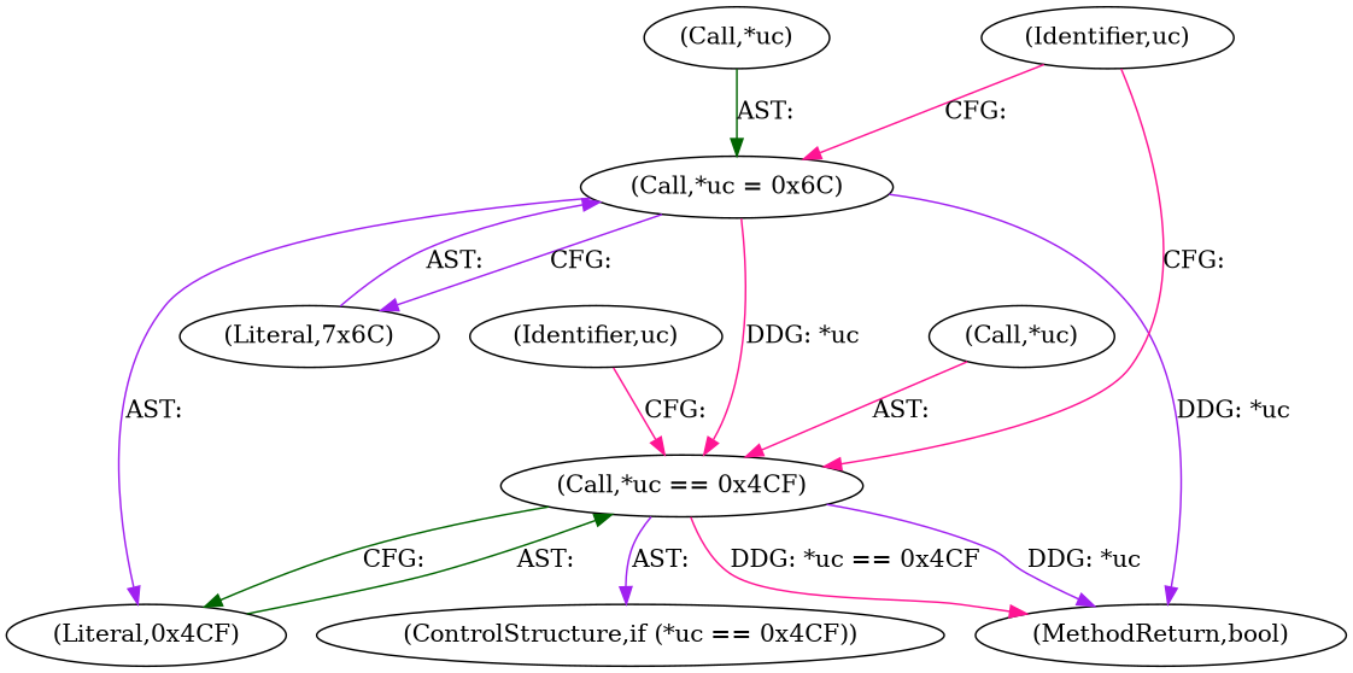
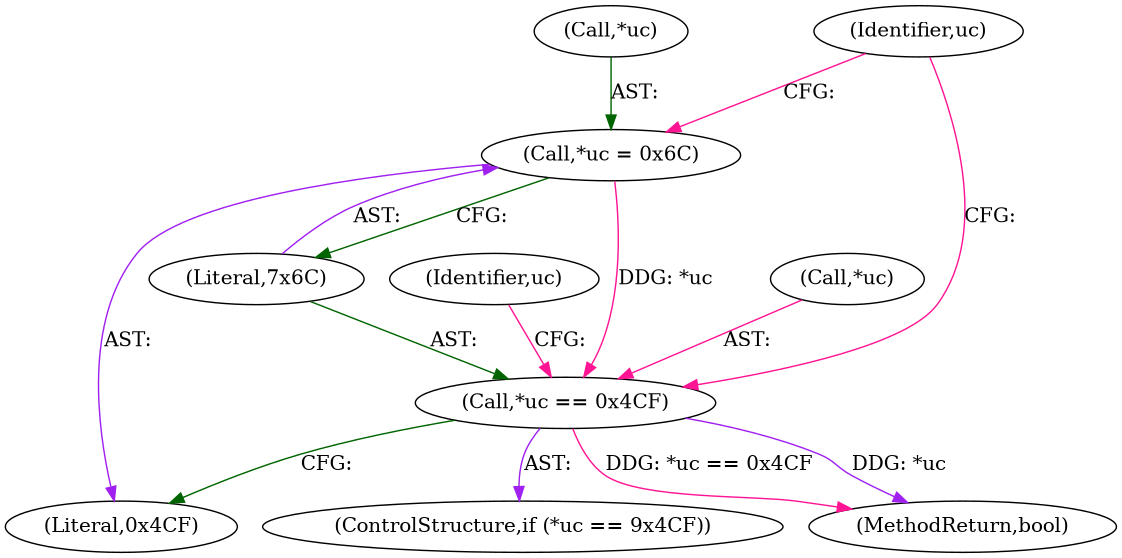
  digraph {
    edge [color=deeppink]
    n1 [label="(Call,*uc = 0x6C)"]
    n2 [label="(Call,*uc == 0x4CF)"]
    n3 [label="(Literal,7x6C)"]
    n4 [label="(MethodReturn,bool)"]
    n5 [label="(Literal,0x4CF)"]
-   n6 [label="(ControlStructure,if (*uc == 0x4CF))"]
+   n6 [label="(ControlStructure,if (*uc == 9x4CF))"]
    n7 [label="(Call,*uc)"]
    n8 [label="(Identifier,uc)"]
    n9 [label="(Identifier,uc)"]
    n10 [label="(Call,*uc)"]
    n1 -> n2 [label="DDG: *uc"]
-   n1 -> n3 [color=purple label="CFG: "]
-   n1 -> n4 [color=purple label="DDG: *uc"]
+   n1 -> n3 [color=darkgreen label="CFG: "]
    n1 -> n5 [color=purple label="AST: "]
    n2 -> n4 [color=purple label="DDG: *uc"]
    n2 -> n4 [label="DDG: *uc == 0x4CF"]
    n2 -> n5 [color=darkgreen label="CFG: "]
    n2 -> n6 [color=purple label="AST: "]
    n3 -> n1 [color=purple label="AST: "]
-   n5 -> n2 [color=darkgreen label="AST: "]
+   n3 -> n2 [color=darkgreen label="AST: "]
    n7 -> n1 [color=darkgreen label="AST: "]
    n8 -> n2 [label="CFG: "]
    n9 -> n1 [label="CFG: "]
    n9 -> n2 [label="CFG: "]
    n10 -> n2 [label="AST: "]
  }
